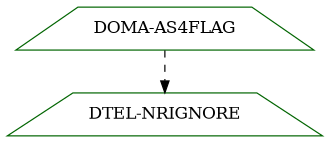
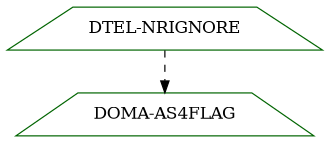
  digraph {
    node [color=darkgreen shape=trapezium]
    "DTEL-NRIGNORE"
    "DOMA-AS4FLAG"
-   "DOMA-AS4FLAG" -> "DTEL-NRIGNORE" [style=dashed]
+   "DTEL-NRIGNORE" -> "DOMA-AS4FLAG" [style=dashed]
  }
